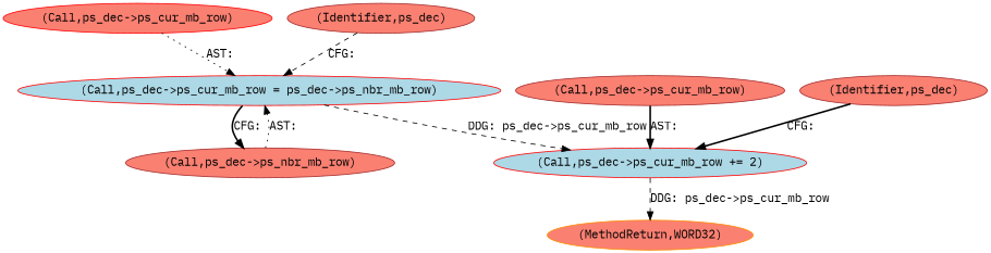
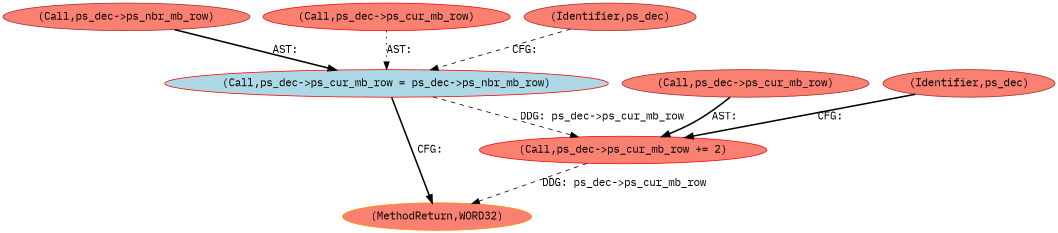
  digraph {
    fontname="IBM Plex Mono"
    node [color=brown fillcolor=salmon fontname="IBM Plex Mono" style=filled]
    edge [fontname="IBM Plex Mono" style=dashed]
-   n1 [color=red fillcolor=lightblue label="(Call,ps_dec->ps_cur_mb_row += 2)"]
+   n1 [color=red label="(Call,ps_dec->ps_cur_mb_row += 2)"]
    n2 [color=darkorange label="(MethodReturn,WORD32)"]
    n3 [color=red fillcolor=lightblue label="(Call,ps_dec->ps_cur_mb_row = ps_dec->ps_nbr_mb_row)"]
    n4 [label="(Call,ps_dec->ps_nbr_mb_row)"]
    n5 [label="(Call,ps_dec->ps_cur_mb_row)"]
    n6 [color=red label="(Call,ps_dec->ps_cur_mb_row)"]
    n7 [label="(Identifier,ps_dec)"]
    n8 [label="(Identifier,ps_dec)"]
    n1 -> n2 [label="DDG: ps_dec->ps_cur_mb_row"]
    n3 -> n1 [label="DDG: ps_dec->ps_cur_mb_row"]
-   n3 -> n4 [label="CFG: " style=bold]
-   n4 -> n3 [label="AST: " style=dotted]
+   n3 -> n2 [label="CFG: " style=bold]
+   n4 -> n3 [label="AST: " style=bold]
    n5 -> n1 [label="AST: " style=bold]
    n6 -> n3 [label="AST: " style=dotted]
    n7 -> n1 [label="CFG: " style=bold]
    n8 -> n3 [label="CFG: "]
  }
